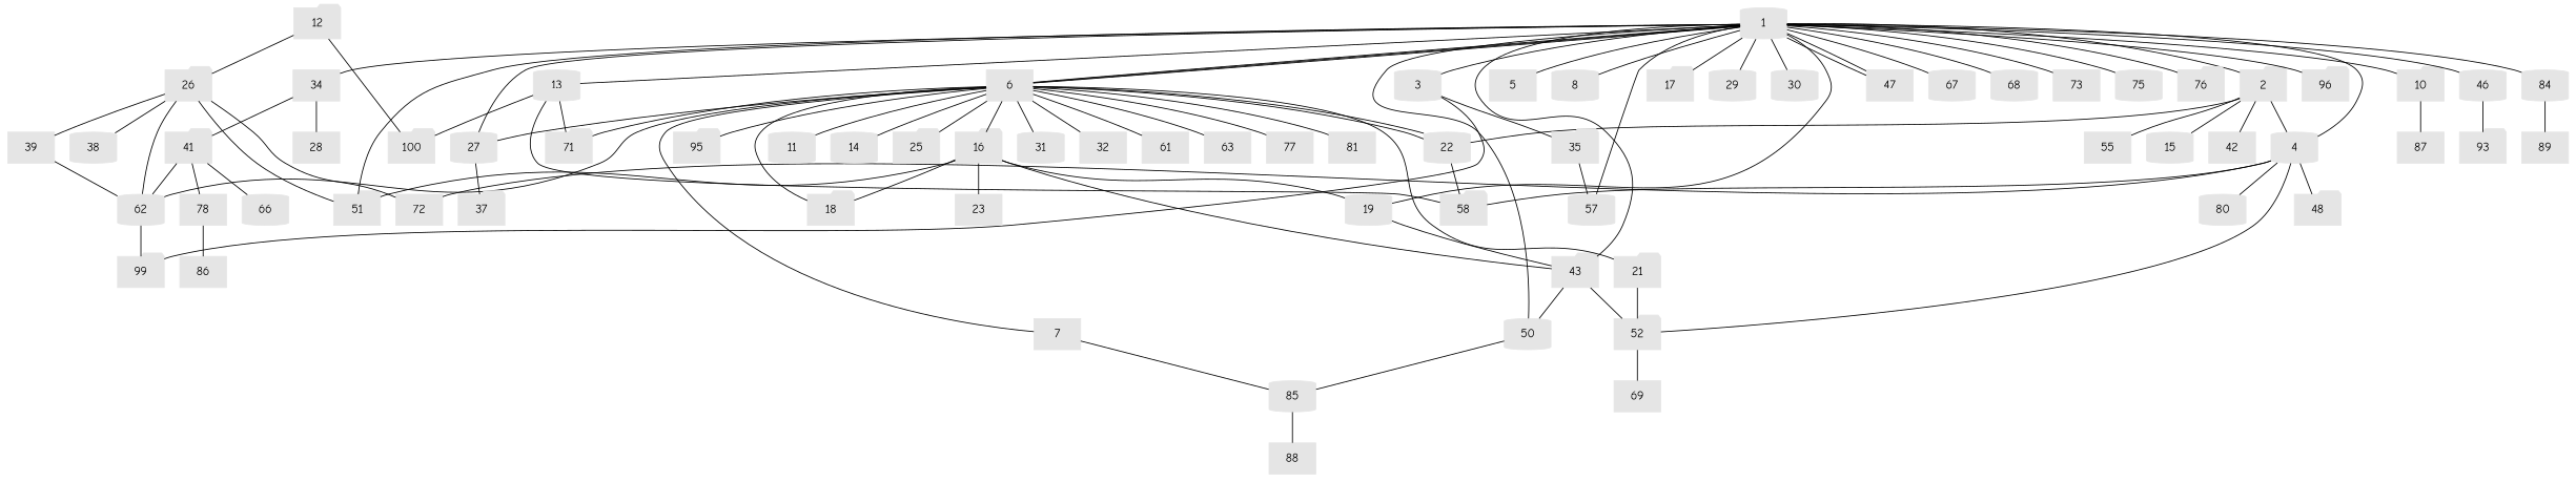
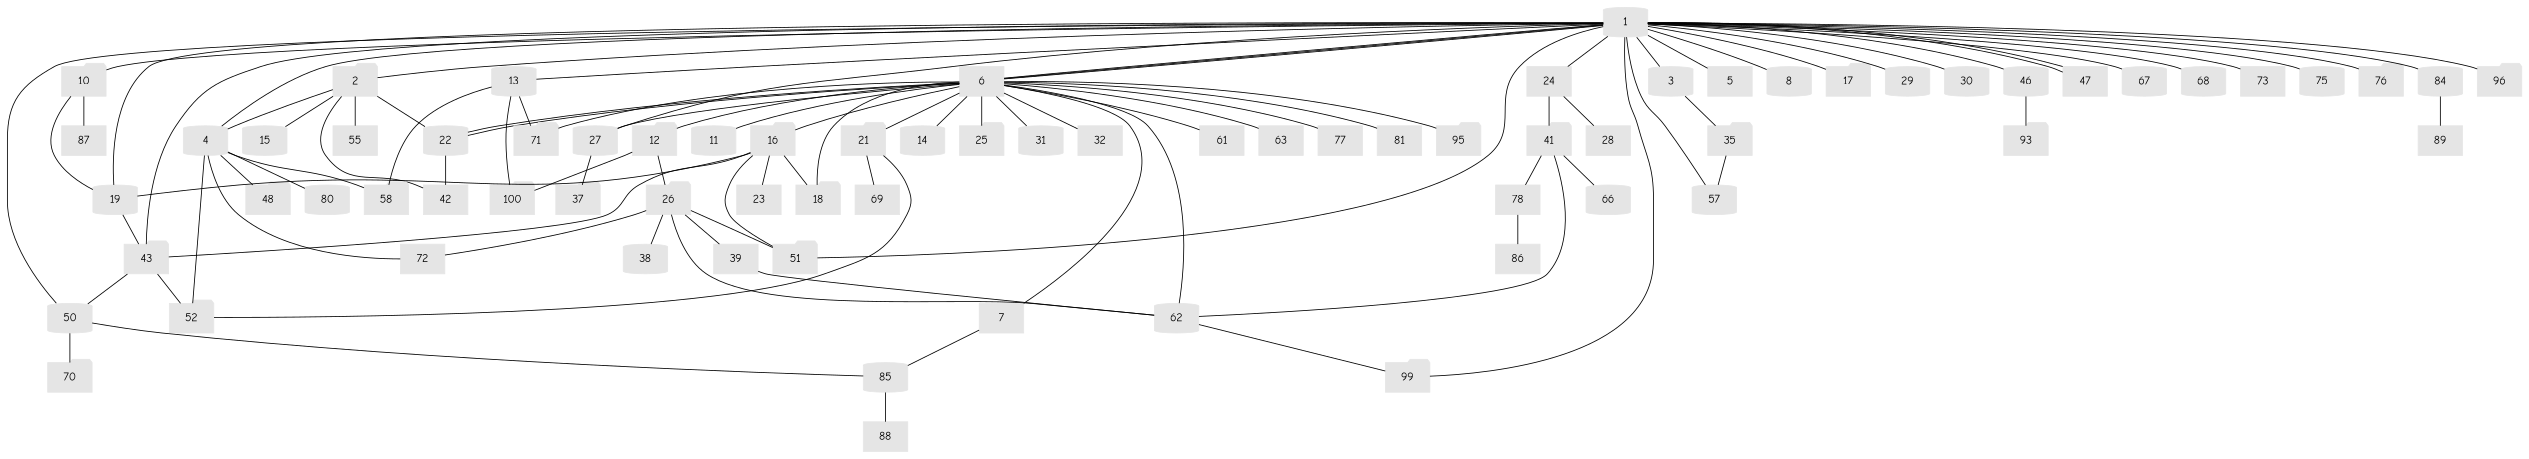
  graph {
    fontname="Comic Neue"
    node [color=gray90 fontname="Comic Neue" shape=cylinder style=filled]
    edge [fontname="Comic Neue"]
    1 [super="+60"]
    2 [shape=folder super="+33"]
    3
    4 [super="+44"]
    5 [shape=box super="+45"]
    6 [shape=box super="+9"]
    8
    10 [shape=folder super="+53"]
    13 [super="+36"]
    17 [shape=folder super="+34"]
    19 [super="+20"]
-   24 [shape=box label=34]
+   24 [shape=box]
    27
    29
    30 [super="+40"]
    43 [shape=folder]
    46 [super="+54"]
    47 [shape=box]
    50 [super="+65"]
    51 [shape=folder super="+59"]
    57 [super="+98"]
    67 [super="+74"]
    68
    73 [shape=box]
    75
    76 [shape=folder]
    84
    96 [shape=folder]
    99 [shape=folder]
    15
    22
    42 [shape=box]
    55 [shape=box]
    35 [shape=folder super="+83"]
    48 [shape=folder]
    52 [shape=folder super="+79"]
    58 [shape=folder super="+97"]
    72 [shape=box]
    80
    7 [shape=box]
    11
    12 [shape=folder]
    14
    16 [shape=folder super="+94"]
    18 [shape=folder]
    21 [shape=folder]
    25 [shape=folder super="+82"]
    31
    32 [shape=box]
    61 [shape=box]
    62 [super="+91"]
    63 [shape=box]
    71 [shape=folder]
    77 [shape=box]
    81 [shape=box]
    95 [shape=folder]
    87 [shape=box]
    100 [shape=folder]
    28 [shape=box]
    41 [shape=folder super="+56"]
    37 [shape=folder super="+64"]
    93 [shape=folder]
    85 [super="+90"]
+   70 [shape=folder]
    89 [shape=box]
    69 [shape=box]
    26 [shape=folder super="+92"]
    23 [shape=box super="+49"]
    88 [shape=box]
    38
    39 [shape=box]
    66
    78 [shape=box]
    86 [shape=box]
    1 -- 2 [weight=2]
    1 -- 3
    1 -- 4
    1 -- 5
    1 -- 6
    1 -- 6
    1 -- 6
    1 -- 8
    1 -- 10
    1 -- 13
    1 -- 17
    1 -- 19
    1 -- 24
    1 -- 27
    1 -- 29
    1 -- 30
    1 -- 43
    1 -- 46
    1 -- 47
    1 -- 47
    1 -- 50 [weight=2]
    1 -- 51
    1 -- 57
    1 -- 67
    1 -- 68
    1 -- 73
    1 -- 75
    1 -- 76
    1 -- 84
    1 -- 96
-   3 -- 99
+   1 -- 99
    2 -- 4
    2 -- 15
    2 -- 22
    2 -- 42
    2 -- 55
    3 -- 35
    4 -- 48
    4 -- 52
    4 -- 58
    4 -- 72
    4 -- 80
    6 -- 27
    6 -- 22
    6 -- 22
    6 -- 7
    6 -- 11
+   6 -- 12
    6 -- 14
    6 -- 16 [weight=2]
    6 -- 18
    6 -- 21
    6 -- 25 [weight=2]
    6 -- 31
    6 -- 32
    6 -- 61
    6 -- 62
    6 -- 63
    6 -- 71
    6 -- 77
    6 -- 81
    6 -- 95
+   10 -- 19
    10 -- 87
    13 -- 58
    13 -- 71
    13 -- 100
    19 -- 43
    24 -- 28
    24 -- 41
    27 -- 37
    43 -- 50
    43 -- 52
    46 -- 93
    50 -- 85
+   50 -- 70
    84 -- 89
-   22 -- 58
+   22 -- 42
    35 -- 57
-   52 -- 69
+   21 -- 69
    7 -- 85
    12 -- 100
    12 -- 26
    16 -- 19
    16 -- 43
    16 -- 51
    16 -- 18
    16 -- 23
    21 -- 52
    62 -- 99
    41 -- 62
    41 -- 66
    41 -- 78
    85 -- 88
    26 -- 51
    26 -- 72
    26 -- 62
    26 -- 38
    26 -- 39
    39 -- 62
    78 -- 86
  }
